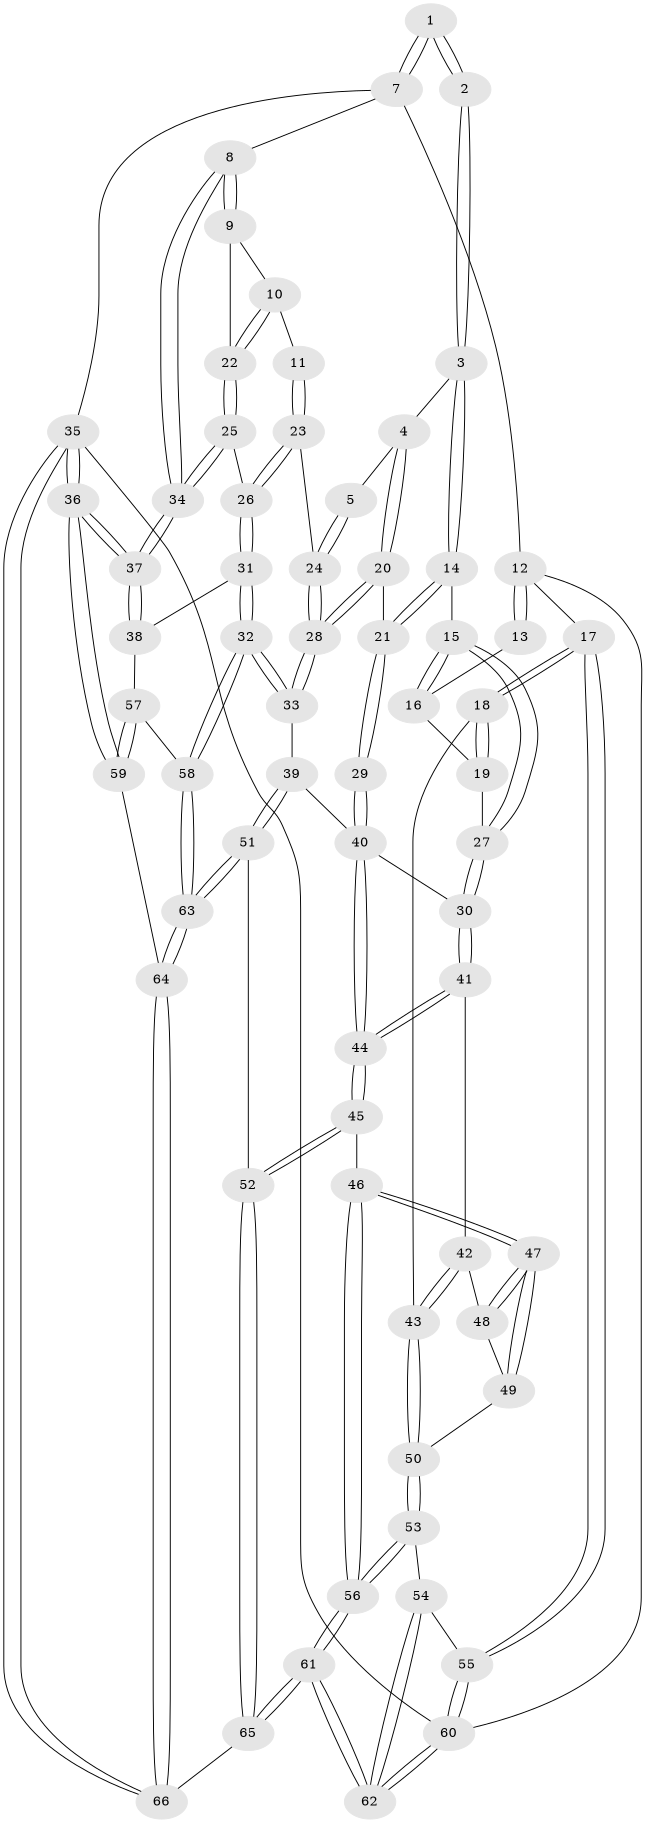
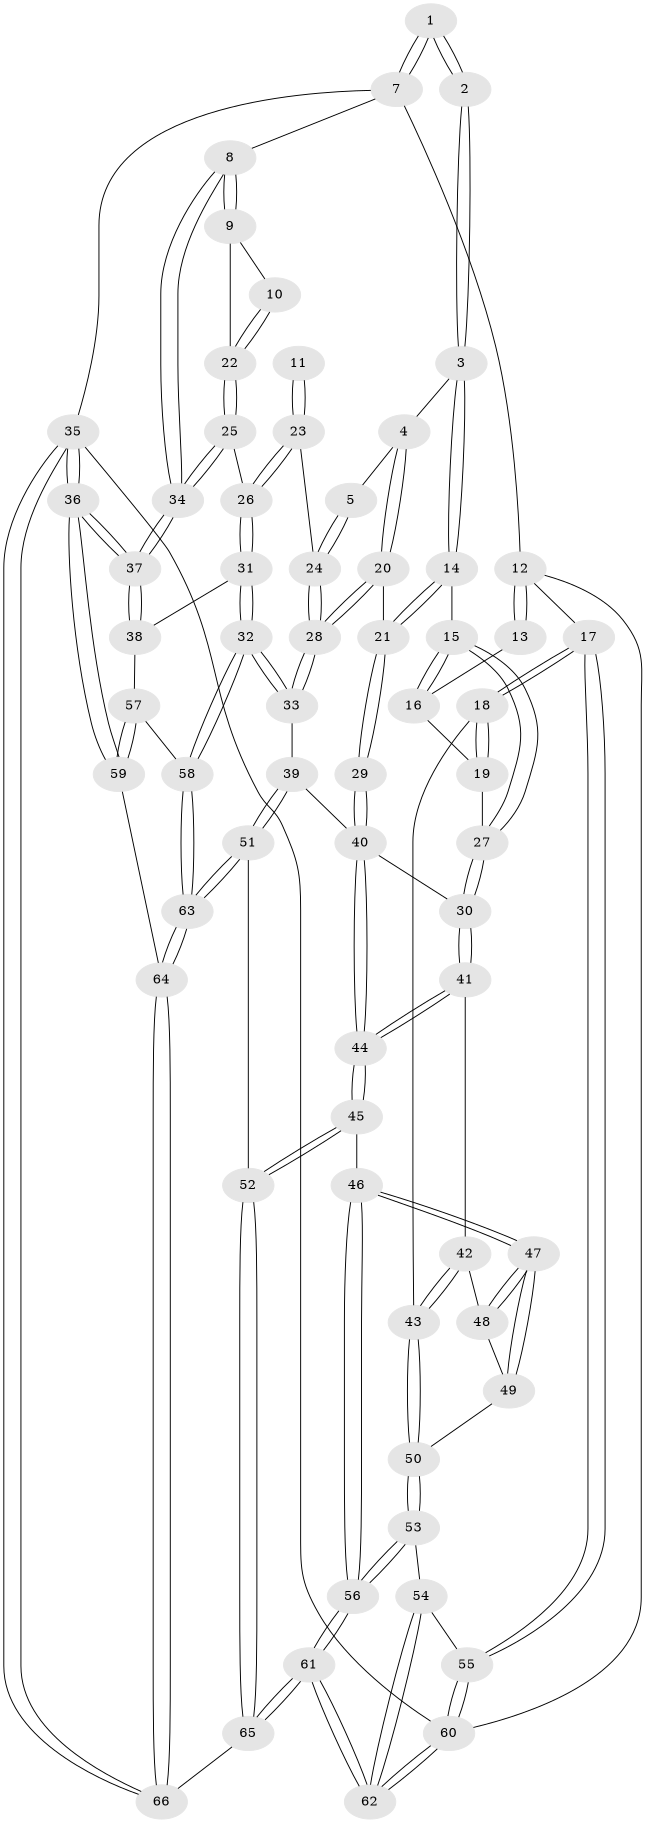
  graph {
    node [color=gray90 style=filled]
    1
    2
    7
    3
    8
    12
    35
    4
    14
    5
    20
    15
    21
    24
    28
    11
    23
    9
    34
    13
    17
    60
    36
    66
    10
    22
    37
    25
    26
    16
    18
    55
    62
    19
    27
    29
    30
    43
    50
    33
    40
    31
    32
    38
    41
    39
    44
    42
    58
    57
    63
    51
    59
    64
    52
    45
    48
    49
    53
    46
    47
    56
    65
    61
    54
    1 -- 2
    1 -- 2
    1 -- 7
    1 -- 7
    2 -- 3
    2 -- 3
    7 -- 8
    7 -- 12
    7 -- 35
    3 -- 4
    3 -- 14
    3 -- 14
    8 -- 9
    8 -- 9
    8 -- 34
    8 -- 34
    12 -- 13
    12 -- 13
    12 -- 17
    12 -- 60
    35 -- 60
    35 -- 36
    35 -- 36
    35 -- 66
    35 -- 66
    4 -- 5
    4 -- 20
    4 -- 20
    14 -- 15
    14 -- 21
    14 -- 21
    5 -- 24
    5 -- 24
    20 -- 21
    20 -- 28
    20 -- 28
    15 -- 16
    15 -- 16
    15 -- 27
    15 -- 27
    21 -- 29
    21 -- 29
    24 -- 28
    24 -- 28
    28 -- 33
    28 -- 33
    11 -- 23
    11 -- 23
    23 -- 24
    23 -- 26
    23 -- 26
    9 -- 10
    9 -- 22
    34 -- 37
    34 -- 37
    13 -- 16
    17 -- 18
    17 -- 18
    17 -- 55
    17 -- 55
    60 -- 62
    60 -- 62
    36 -- 37
    36 -- 37
    36 -- 59
    36 -- 59
-   10 -- 11
    10 -- 22
    10 -- 22
    22 -- 25
    22 -- 25
    37 -- 38
    37 -- 38
    25 -- 34
    25 -- 34
    25 -- 26
    26 -- 31
    26 -- 31
    16 -- 19
    18 -- 19
    18 -- 19
    18 -- 43
    55 -- 60
    55 -- 60
    19 -- 27
    27 -- 30
    27 -- 30
    29 -- 40
    29 -- 40
    30 -- 41
    30 -- 41
    43 -- 50
    43 -- 50
    50 -- 53
    50 -- 53
    33 -- 39
    40 -- 30
    40 -- 44
    40 -- 44
    31 -- 32
    31 -- 32
    31 -- 38
    32 -- 33
    32 -- 33
    32 -- 58
    32 -- 58
    38 -- 57
    41 -- 44
    41 -- 44
    41 -- 42
    39 -- 40
    39 -- 51
    39 -- 51
    44 -- 45
    44 -- 45
    42 -- 43
    42 -- 43
    42 -- 48
    58 -- 63
    58 -- 63
    57 -- 58
    57 -- 59
    57 -- 59
    63 -- 64
    63 -- 64
    51 -- 63
    51 -- 63
    51 -- 52
    59 -- 64
    64 -- 66
    64 -- 66
    52 -- 65
    52 -- 65
    45 -- 52
    45 -- 52
    45 -- 46
    48 -- 49
    49 -- 50
    53 -- 56
    53 -- 56
    53 -- 54
    46 -- 47
    46 -- 47
    46 -- 56
    46 -- 56
    47 -- 48
    47 -- 48
    47 -- 49
    47 -- 49
    56 -- 61
    56 -- 61
    65 -- 66
    61 -- 62
    61 -- 62
    61 -- 65
    61 -- 65
    54 -- 55
    54 -- 62
    54 -- 62
  }
